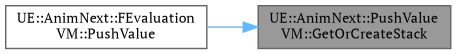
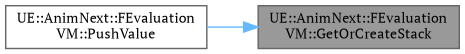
  digraph {
    rankdir=RL
    fontname="PT Serif"
    node [fontname="PT Serif" fontsize=10 shape=box style=filled]
-   n1 [color=gray40 fillcolor=grey60 fontcolor=black height=0.2 label="UE::AnimNext::PushValue\lVM::GetOrCreateStack" width=0.4]
+   n1 [color=gray40 fillcolor=grey60 fontcolor=black height=0.2 label="UE::AnimNext::FEvaluation\lVM::GetOrCreateStack" width=0.4]
    n2 [color=grey40 fillcolor=white height=0.2 label="UE::AnimNext::FEvaluation\lVM::PushValue" width=0.4]
    n1 -> n2 [color=steelblue1 dir=back fontname="PT Serif" fontsize=10 labelfontname=Helvetica labelfontsize=10 style=solid]
  }
